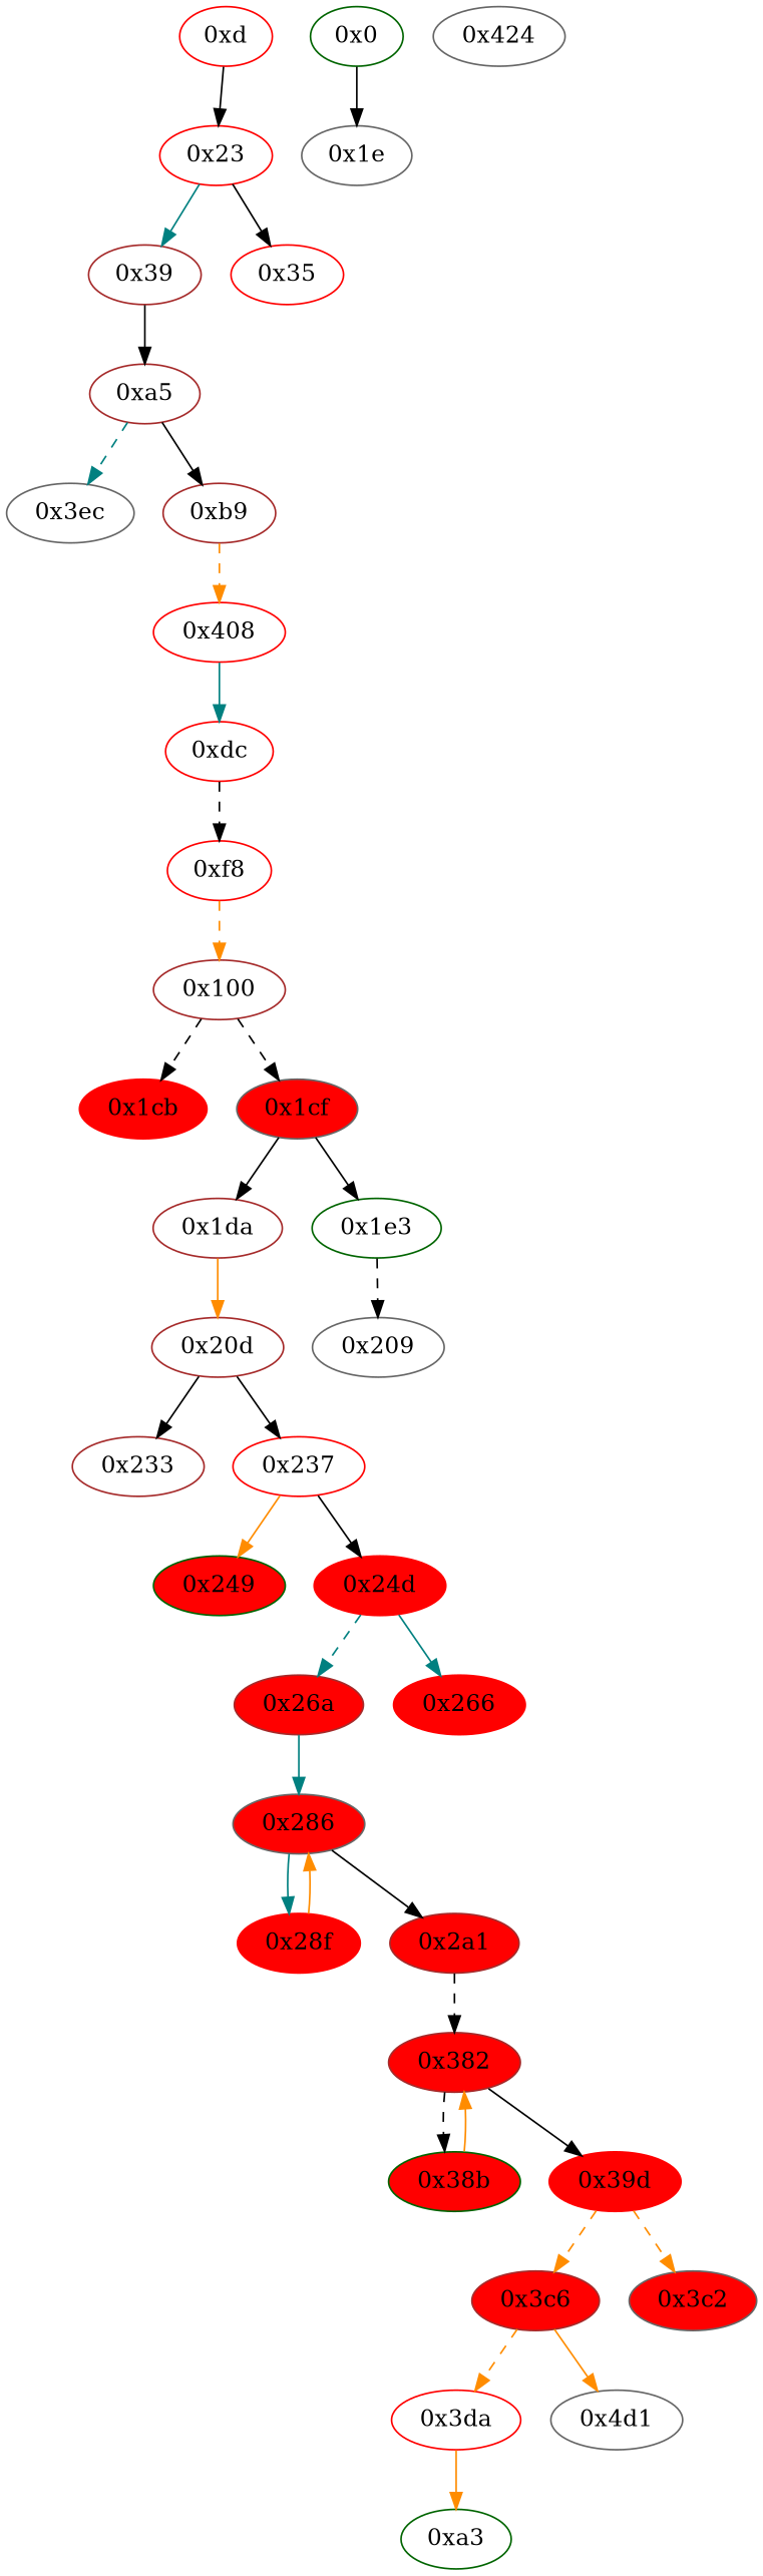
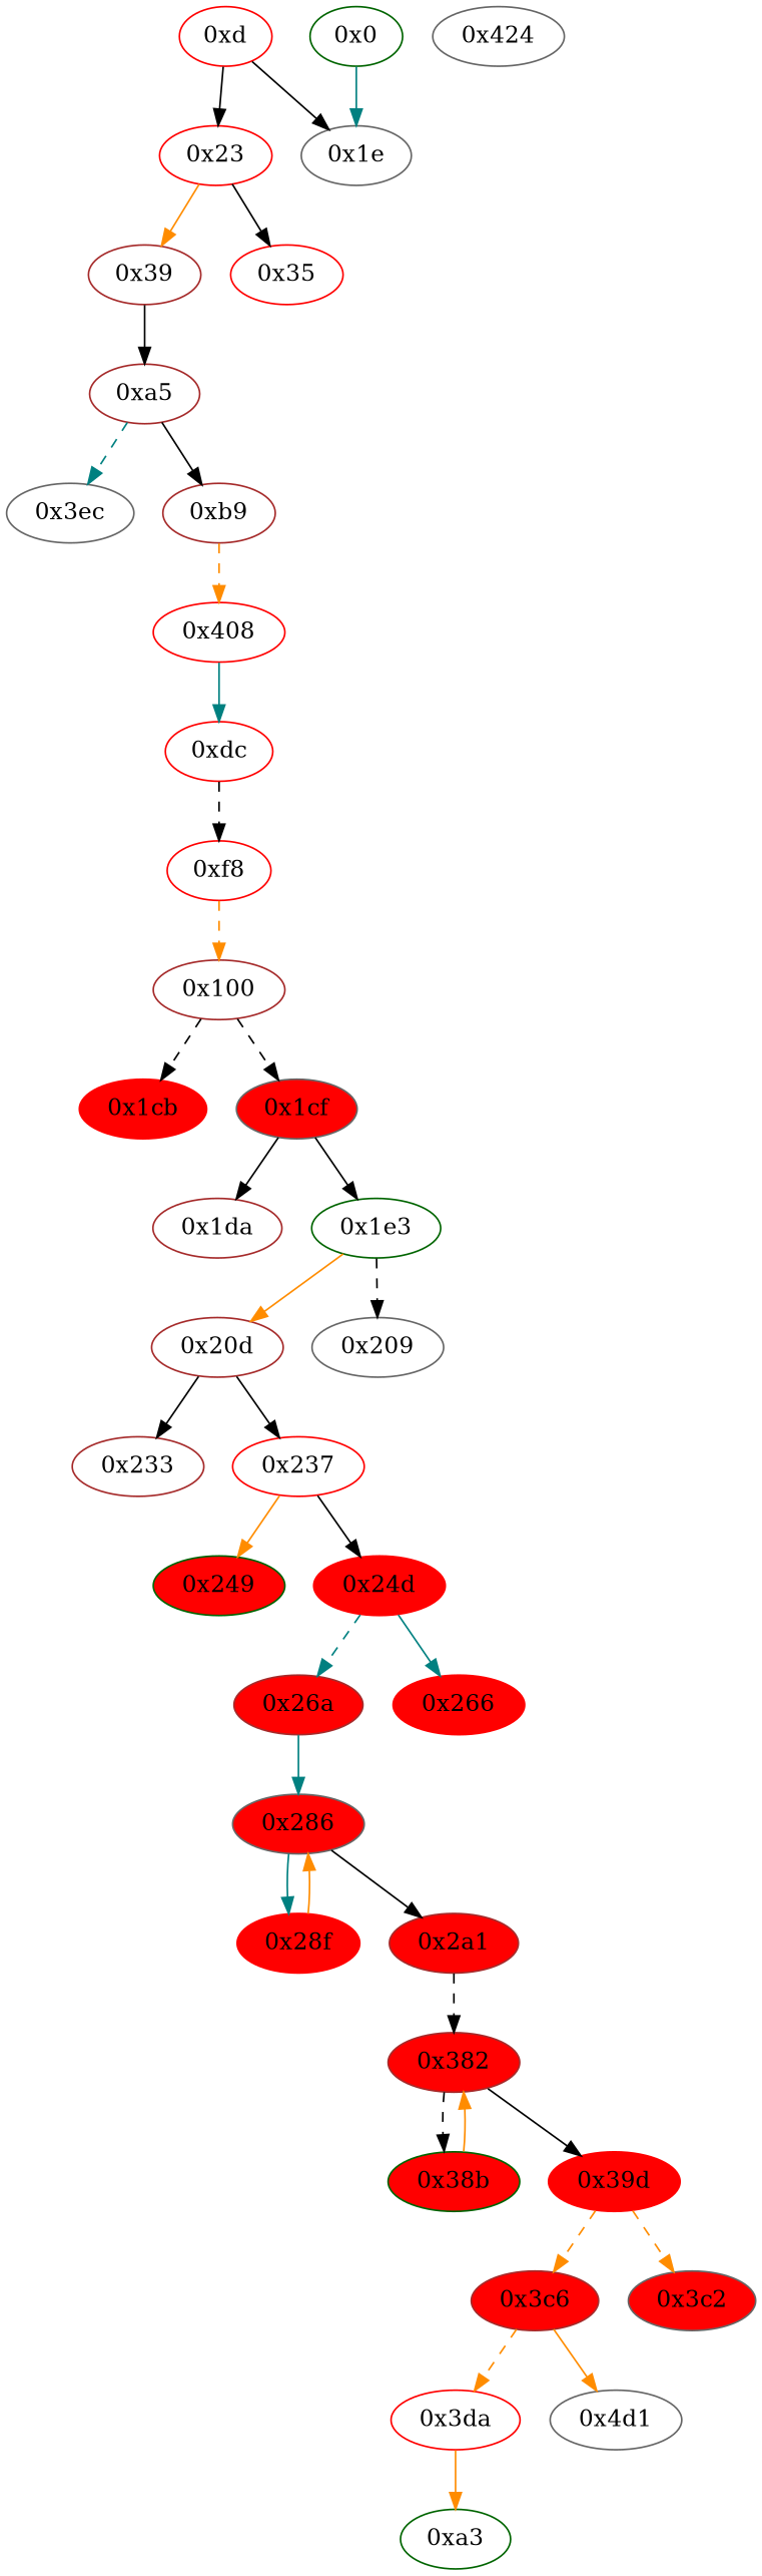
  strict digraph {
    node [color=red fillcolor=white style=filled]
    edge [color=black style=solid]
    "0x3ec" [color=gray40]
    "0xb9" [color=brown]
    "0x408"
    "0x1da" [color=brown]
    "0xa3" [color=darkgreen]
    "0x39" [color=brown]
    "0xa5" [color=brown]
    "0x23"
    "0x35"
    "0x233" [color=brown]
    "0x1e3" [color=darkgreen]
    "0x20d" [color=brown]
    "0x209" [color=gray40]
    "0x237"
    "0x100" [color=brown]
    "0x1cb" [fillcolor=red]
    "0x1cf" [color=gray40 fillcolor=red]
    "0xdc"
    "0xf8"
    "0x382" [color=brown fillcolor=red]
    "0x38b" [color=darkgreen fillcolor=red]
    "0x39d" [fillcolor=red]
    "0x3c6" [color=brown fillcolor=red]
    "0x3c2" [color=gray40 fillcolor=red]
    "0x249" [color=darkgreen fillcolor=red]
    "0x24d" [fillcolor=red]
    "0x3da"
    "0x26a" [color=brown fillcolor=red]
    "0x286" [color=gray40 fillcolor=red]
    "0x28f" [fillcolor=red]
    "0x2a1" [color=brown fillcolor=red]
    "0x266" [fillcolor=red]
    n33 [color=gray40 label="0x4d1"]
    "0x0" [color=darkgreen]
    "0x1e" [color=gray40]
    "0xd"
    "0x424" [color=gray40]
    "0xb9" -> "0x408" [color=darkorange style=dashed]
    "0x408" -> "0xdc" [color=teal]
    "0x39" -> "0xa5"
    "0xa5" -> "0x3ec" [color=teal style=dashed]
    "0xa5" -> "0xb9"
-   "0x23" -> "0x39" [color=teal]
+   "0x23" -> "0x39" [color=darkorange]
    "0x23" -> "0x35"
-   "0x1da" -> "0x20d" [color=darkorange]
+   "0x1e3" -> "0x20d" [color=darkorange]
    "0x1e3" -> "0x209" [style=dashed]
    "0x20d" -> "0x233"
    "0x20d" -> "0x237"
    "0x237" -> "0x249" [color=darkorange]
    "0x237" -> "0x24d"
    "0x100" -> "0x1cb" [style=dashed]
    "0x100" -> "0x1cf" [style=dashed]
    "0x1cf" -> "0x1da"
    "0x1cf" -> "0x1e3"
    "0xdc" -> "0xf8" [style=dashed]
    "0xf8" -> "0x100" [color=darkorange style=dashed]
    "0x382" -> "0x38b" [style=dashed]
    "0x382" -> "0x39d"
    "0x38b" -> "0x382" [color=darkorange]
    "0x39d" -> "0x3c6" [color=darkorange style=dashed]
    "0x39d" -> "0x3c2" [color=darkorange style=dashed]
    "0x3c6" -> "0x3da" [color=darkorange style=dashed]
    "0x3c6" -> n33 [color=darkorange]
    "0x24d" -> "0x26a" [color=teal style=dashed]
    "0x24d" -> "0x266" [color=teal]
    "0x3da" -> "0xa3" [color=darkorange]
    "0x26a" -> "0x286" [color=teal]
    "0x286" -> "0x28f" [color=teal]
    "0x286" -> "0x2a1"
    "0x28f" -> "0x286" [color=darkorange]
    "0x2a1" -> "0x382" [style=dashed]
-   "0x0" -> "0x1e"
+   "0x0" -> "0x1e" [color=teal]
    "0xd" -> "0x23"
+   "0xd" -> "0x1e"
  }
